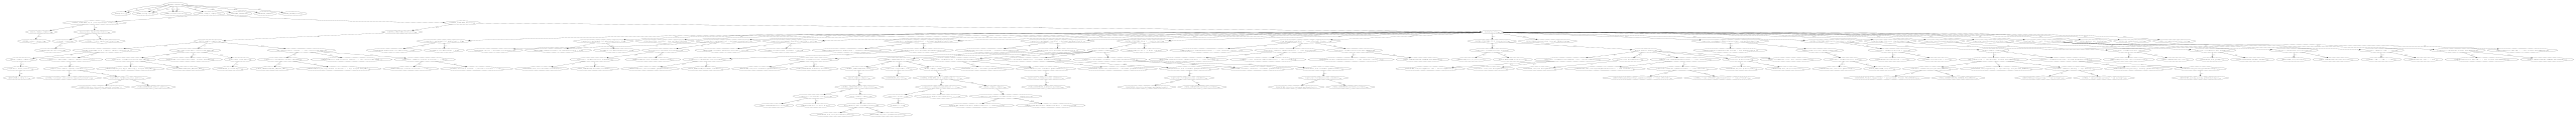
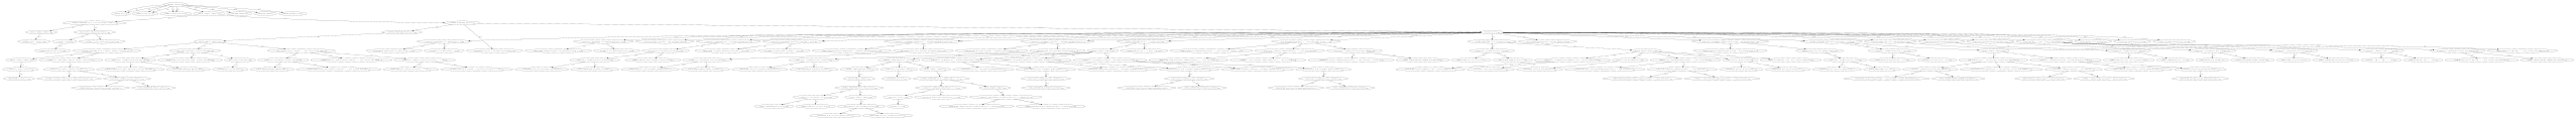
  digraph {
    fontname="Liberation Mono"
    node [fontname="Liberation Mono"]
    edge [fontname="Liberation Mono"]
    n1 [label=<(METHOD,execSQL)<SUB>527</SUB>>]
    n2 [label=<(PARAM,this)<SUB>527</SUB>>]
    n3 [label=<(PARAM,String sql)<SUB>527</SUB>>]
    n4 [label=<(PARAM,PrintStream out)<SUB>527</SUB>>]
    n5 [label=<(BLOCK,&lt;empty&gt;,&lt;empty&gt;)<SUB>527</SUB>>]
    n6 [label=<(MODIFIER,PROTECTED)>]
    n7 [label=<(MODIFIER,VIRTUAL)>]
    n8 [label=<(METHOD_RETURN,void)<SUB>527</SUB>>]
    n9 [label=<(CONTROL_STRUCTURE,IF,if (this.equals(sql.trim())))<SUB>529</SUB>>]
    n10 [label=<(CONTROL_STRUCTURE,TRY,try)<SUB>533</SUB>>]
    n11 [label=<(equals,this.equals(sql.trim()))<SUB>529</SUB>>]
    n12 [label=<(BLOCK,&lt;empty&gt;,&lt;empty&gt;)<SUB>529</SUB>>]
    n13 [label=<(BLOCK,try,try)<SUB>533</SUB>>]
    n14 [label=<(CONTROL_STRUCTURE,CATCH,catch)<SUB>575</SUB>>]
    n15 [label=<(LITERAL,&quot;&quot;,this.equals(sql.trim()))<SUB>529</SUB>>]
    n16 [label=<(trim,sql.trim())<SUB>529</SUB>>]
    n17 [label=<(RETURN,return;,return;)<SUB>530</SUB>>]
    n18 [label=<(IDENTIFIER,sql,sql.trim())<SUB>529</SUB>>]
    n19 [label=<(&lt;operator&gt;.postIncrement,totalSql++)<SUB>534</SUB>>]
    n20 [label=<(log,log(&quot;SQL: &quot; + sql, Project.MSG_VERBOSE))<SUB>535</SUB>>]
    n21 [label=<(LOCAL,boolean ret: boolean)<SUB>537</SUB>>]
    n22 [label=<(LOCAL,int updateCount: int)<SUB>538</SUB>>]
    n23 [label=<(LOCAL,int updateCountTotal: int)<SUB>538</SUB>>]
    n24 [label=<(&lt;operator&gt;.assignment,int updateCount = 0)<SUB>538</SUB>>]
    n25 [label=<(&lt;operator&gt;.assignment,int updateCountTotal = 0)<SUB>538</SUB>>]
    n26 [label=<(LOCAL,ResultSet resultSet: java.sql.ResultSet)<SUB>539</SUB>>]
    n27 [label=<(&lt;operator&gt;.assignment,ResultSet resultSet = null)<SUB>539</SUB>>]
    n28 [label=<(&lt;operator&gt;.assignment,ret = statement.execute(sql))<SUB>541</SUB>>]
    n29 [label=<(&lt;operator&gt;.assignment,updateCount = statement.getUpdateCount())<SUB>542</SUB>>]
    n30 [label=<(&lt;operator&gt;.assignment,resultSet = statement.getResultSet())<SUB>543</SUB>>]
    n31 [label=<(CONTROL_STRUCTURE,DO,do {...} while (ret))<SUB>544</SUB>>]
    n32 [label=<(log,log(updateCountTotal + &quot; rows affected&quot;, Projec...)<SUB>559</SUB>>]
    n33 [label=<(CONTROL_STRUCTURE,IF,if (this.print))<SUB>562</SUB>>]
    n34 [label=<(LOCAL,SQLWarning warning: java.sql.SQLWarning)<SUB>868</SUB>>]
    n35 [label=<(&lt;operator&gt;.assignment,SQLWarning warning = conn.getWarnings())<SUB>568</SUB>>]
    n36 [label=<(CONTROL_STRUCTURE,WHILE,while (warning != null))<SUB>569</SUB>>]
    n37 [label=<(clearWarnings,this.conn.clearWarnings())<SUB>573</SUB>>]
    n38 [label=<(&lt;operator&gt;.postIncrement,goodSql++)<SUB>574</SUB>>]
    n39 [label=<(BLOCK,&lt;empty&gt;,&lt;empty&gt;)<SUB>575</SUB>>]
    n40 [label=<(&lt;operator&gt;.fieldAccess,this.totalSql)<SUB>534</SUB>>]
    n41 [label=<(IDENTIFIER,this,log(&quot;SQL: &quot; + sql, Project.MSG_VERBOSE))<SUB>535</SUB>>]
    n42 [label=<(&lt;operator&gt;.addition,&quot;SQL: &quot; + sql)<SUB>535</SUB>>]
    n43 [label=<(&lt;operator&gt;.fieldAccess,Project.MSG_VERBOSE)<SUB>535</SUB>>]
    n44 [label=<(IDENTIFIER,updateCount,int updateCount = 0)<SUB>538</SUB>>]
    n45 [label=<(LITERAL,0,int updateCount = 0)<SUB>538</SUB>>]
    n46 [label=<(IDENTIFIER,updateCountTotal,int updateCountTotal = 0)<SUB>538</SUB>>]
    n47 [label=<(LITERAL,0,int updateCountTotal = 0)<SUB>538</SUB>>]
    n48 [label=<(IDENTIFIER,resultSet,ResultSet resultSet = null)<SUB>539</SUB>>]
    n49 [label=<(LITERAL,null,ResultSet resultSet = null)<SUB>539</SUB>>]
    n50 [label=<(IDENTIFIER,ret,ret = statement.execute(sql))<SUB>541</SUB>>]
    n51 [label=<(execute,this.statement.execute(sql))<SUB>541</SUB>>]
    n52 [label=<(IDENTIFIER,updateCount,updateCount = statement.getUpdateCount())<SUB>542</SUB>>]
    n53 [label=<(getUpdateCount,this.statement.getUpdateCount())<SUB>542</SUB>>]
    n54 [label=<(IDENTIFIER,resultSet,resultSet = statement.getResultSet())<SUB>543</SUB>>]
    n55 [label=<(getResultSet,this.statement.getResultSet())<SUB>543</SUB>>]
    n56 [label=<(BLOCK,&lt;empty&gt;,&lt;empty&gt;)<SUB>544</SUB>>]
    n57 [label=<(IDENTIFIER,ret,do {...} while (ret))<SUB>557</SUB>>]
    n58 [label=<(IDENTIFIER,this,log(updateCountTotal + &quot; rows affected&quot;, Projec...)<SUB>559</SUB>>]
    n59 [label=<(&lt;operator&gt;.addition,updateCountTotal + &quot; rows affected&quot;)<SUB>559</SUB>>]
    n60 [label=<(&lt;operator&gt;.fieldAccess,Project.MSG_VERBOSE)<SUB>560</SUB>>]
    n61 [label=<(&lt;operator&gt;.fieldAccess,this.print)<SUB>562</SUB>>]
    n62 [label=<(BLOCK,&lt;empty&gt;,&lt;empty&gt;)<SUB>562</SUB>>]
    n63 [label=<(IDENTIFIER,warning,SQLWarning warning = conn.getWarnings())<SUB>568</SUB>>]
    n64 [label=<(getWarnings,this.conn.getWarnings())<SUB>568</SUB>>]
    n65 [label=<(&lt;operator&gt;.notEquals,warning != null)<SUB>569</SUB>>]
    n66 [label=<(BLOCK,&lt;empty&gt;,&lt;empty&gt;)<SUB>569</SUB>>]
    n67 [label=<(&lt;operator&gt;.fieldAccess,this.conn)<SUB>573</SUB>>]
    n68 [label=<(&lt;operator&gt;.fieldAccess,this.goodSql)<SUB>574</SUB>>]
    n69 [label=<(IDENTIFIER,this,totalSql++)>]
    n70 [label=<(FIELD_IDENTIFIER,totalSql,totalSql)<SUB>534</SUB>>]
    n71 [label=<(LITERAL,&quot;SQL: &quot;,&quot;SQL: &quot; + sql)<SUB>535</SUB>>]
    n72 [label=<(IDENTIFIER,sql,&quot;SQL: &quot; + sql)<SUB>535</SUB>>]
    n73 [label=<(IDENTIFIER,Project,log(&quot;SQL: &quot; + sql, Project.MSG_VERBOSE))<SUB>535</SUB>>]
    n74 [label=<(FIELD_IDENTIFIER,MSG_VERBOSE,MSG_VERBOSE)<SUB>535</SUB>>]
    n75 [label=<(&lt;operator&gt;.fieldAccess,this.statement)<SUB>541</SUB>>]
    n76 [label=<(IDENTIFIER,sql,this.statement.execute(sql))<SUB>541</SUB>>]
    n77 [label=<(IDENTIFIER,this,this.statement.execute(sql))>]
    n78 [label=<(FIELD_IDENTIFIER,statement,statement)<SUB>541</SUB>>]
    n79 [label=<(&lt;operator&gt;.fieldAccess,this.statement)<SUB>542</SUB>>]
    n80 [label=<(IDENTIFIER,this,this.statement.getUpdateCount())>]
    n81 [label=<(FIELD_IDENTIFIER,statement,statement)<SUB>542</SUB>>]
    n82 [label=<(&lt;operator&gt;.fieldAccess,this.statement)<SUB>543</SUB>>]
    n83 [label=<(IDENTIFIER,this,this.statement.getResultSet())>]
    n84 [label=<(FIELD_IDENTIFIER,statement,statement)<SUB>543</SUB>>]
    n85 [label=<(CONTROL_STRUCTURE,IF,if (!ret))<SUB>545</SUB>>]
    n86 [label=<(&lt;operator&gt;.assignment,ret = statement.getMoreResults())<SUB>554</SUB>>]
    n87 [label=<(&lt;operator&gt;.assignment,updateCount = statement.getUpdateCount())<SUB>555</SUB>>]
    n88 [label=<(&lt;operator&gt;.assignment,resultSet = statement.getResultSet())<SUB>556</SUB>>]
    n89 [label=<(&lt;operator&gt;.logicalNot,!ret)<SUB>545</SUB>>]
    n90 [label=<(BLOCK,&lt;empty&gt;,&lt;empty&gt;)<SUB>545</SUB>>]
    n91 [label=<(CONTROL_STRUCTURE,ELSE,else)<SUB>549</SUB>>]
    n92 [label=<(IDENTIFIER,ret,ret = statement.getMoreResults())<SUB>554</SUB>>]
    n93 [label=<(getMoreResults,this.statement.getMoreResults())<SUB>554</SUB>>]
    n94 [label=<(IDENTIFIER,updateCount,updateCount = statement.getUpdateCount())<SUB>555</SUB>>]
    n95 [label=<(getUpdateCount,this.statement.getUpdateCount())<SUB>555</SUB>>]
    n96 [label=<(IDENTIFIER,resultSet,resultSet = statement.getResultSet())<SUB>556</SUB>>]
    n97 [label=<(getResultSet,this.statement.getResultSet())<SUB>556</SUB>>]
    n98 [label=<(IDENTIFIER,ret,!ret)<SUB>545</SUB>>]
    n99 [label=<(CONTROL_STRUCTURE,IF,if (updateCount != -1))<SUB>546</SUB>>]
    n100 [label=<(BLOCK,&lt;empty&gt;,&lt;empty&gt;)<SUB>549</SUB>>]
    n101 [label=<(&lt;operator&gt;.notEquals,updateCount != -1)<SUB>546</SUB>>]
    n102 [label=<(BLOCK,&lt;empty&gt;,&lt;empty&gt;)<SUB>546</SUB>>]
    n103 [label=<(IDENTIFIER,updateCount,updateCount != -1)<SUB>546</SUB>>]
    n104 [label=<(&lt;operator&gt;.minus,-1)<SUB>546</SUB>>]
    n105 [label=<(&lt;operator&gt;.assignmentPlus,updateCountTotal += updateCount)<SUB>547</SUB>>]
    n106 [label=<(LITERAL,1,-1)<SUB>546</SUB>>]
    n107 [label=<(IDENTIFIER,updateCountTotal,updateCountTotal += updateCount)<SUB>547</SUB>>]
    n108 [label=<(IDENTIFIER,updateCount,updateCountTotal += updateCount)<SUB>547</SUB>>]
    n109 [label=<(CONTROL_STRUCTURE,IF,if (this.print))<SUB>550</SUB>>]
    n110 [label=<(&lt;operator&gt;.fieldAccess,this.print)<SUB>550</SUB>>]
    n111 [label=<(BLOCK,&lt;empty&gt;,&lt;empty&gt;)<SUB>550</SUB>>]
    n112 [label=<(IDENTIFIER,this,if (this.print))>]
    n113 [label=<(FIELD_IDENTIFIER,print,print)<SUB>550</SUB>>]
    n114 [label=<(printResults,this.printResults(out))<SUB>551</SUB>>]
    n115 [label=<(IDENTIFIER,this,this.printResults(out))<SUB>551</SUB>>]
    n116 [label=<(IDENTIFIER,out,this.printResults(out))<SUB>551</SUB>>]
    n117 [label=<(&lt;operator&gt;.fieldAccess,this.statement)<SUB>554</SUB>>]
    n118 [label=<(FIELD_IDENTIFIER,statement,statement)<SUB>554</SUB>>]
    n119 [label=<(&lt;operator&gt;.fieldAccess,this.statement)<SUB>555</SUB>>]
    n120 [label=<(IDENTIFIER,this,this.statement.getUpdateCount())>]
    n121 [label=<(FIELD_IDENTIFIER,statement,statement)<SUB>555</SUB>>]
    n122 [label=<(&lt;operator&gt;.fieldAccess,this.statement)<SUB>556</SUB>>]
    n123 [label=<(IDENTIFIER,this,this.statement.getResultSet())>]
    n124 [label=<(FIELD_IDENTIFIER,statement,statement)<SUB>556</SUB>>]
    n125 [label=<(IDENTIFIER,updateCountTotal,updateCountTotal + &quot; rows affected&quot;)<SUB>559</SUB>>]
    n126 [label=<(LITERAL,&quot; rows affected&quot;,updateCountTotal + &quot; rows affected&quot;)<SUB>559</SUB>>]
    n127 [label=<(IDENTIFIER,Project,log(updateCountTotal + &quot; rows affected&quot;, Projec...)<SUB>560</SUB>>]
    n128 [label=<(FIELD_IDENTIFIER,MSG_VERBOSE,MSG_VERBOSE)<SUB>560</SUB>>]
    n129 [label=<(IDENTIFIER,this,if (this.print))>]
    n130 [label=<(FIELD_IDENTIFIER,print,print)<SUB>562</SUB>>]
    n131 [label=<(LOCAL,StringBuffer line: java.lang.StringBuffer)<SUB>563</SUB>>]
    n132 [label=<(&lt;operator&gt;.assignment,StringBuffer line = new StringBuffer())<SUB>563</SUB>>]
    n133 [label=<(&lt;init&gt;,new StringBuffer())<SUB>563</SUB>>]
    n134 [label=<(append,line.append(updateCountTotal + &quot; rows affected&quot;))<SUB>564</SUB>>]
    n135 [label=<(println,out.println(line))<SUB>565</SUB>>]
    n136 [label=<(IDENTIFIER,line,StringBuffer line = new StringBuffer())<SUB>563</SUB>>]
    n137 [label=<(&lt;operator&gt;.alloc,new StringBuffer())<SUB>563</SUB>>]
    n138 [label=<(IDENTIFIER,line,new StringBuffer())<SUB>563</SUB>>]
    n139 [label=<(IDENTIFIER,line,line.append(updateCountTotal + &quot; rows affected&quot;))<SUB>564</SUB>>]
    n140 [label=<(&lt;operator&gt;.addition,updateCountTotal + &quot; rows affected&quot;)<SUB>564</SUB>>]
    n141 [label=<(IDENTIFIER,out,out.println(line))<SUB>565</SUB>>]
    n142 [label=<(IDENTIFIER,line,out.println(line))<SUB>565</SUB>>]
    n143 [label=<(IDENTIFIER,updateCountTotal,updateCountTotal + &quot; rows affected&quot;)<SUB>564</SUB>>]
    n144 [label=<(LITERAL,&quot; rows affected&quot;,updateCountTotal + &quot; rows affected&quot;)<SUB>564</SUB>>]
    n145 [label=<(&lt;operator&gt;.fieldAccess,this.conn)<SUB>568</SUB>>]
    n146 [label=<(IDENTIFIER,this,this.conn.getWarnings())>]
    n147 [label=<(FIELD_IDENTIFIER,conn,conn)<SUB>568</SUB>>]
    n148 [label=<(IDENTIFIER,warning,warning != null)<SUB>569</SUB>>]
    n149 [label=<(LITERAL,null,warning != null)<SUB>569</SUB>>]
    n150 [label=<(log,log(warning + &quot; sql warning&quot;, Project.MSG_VERBOSE))<SUB>570</SUB>>]
    n151 [label=<(&lt;operator&gt;.assignment,warning = warning.getNextWarning())<SUB>571</SUB>>]
    n152 [label=<(IDENTIFIER,this,log(warning + &quot; sql warning&quot;, Project.MSG_VERBOSE))<SUB>570</SUB>>]
    n153 [label=<(&lt;operator&gt;.addition,warning + &quot; sql warning&quot;)<SUB>570</SUB>>]
    n154 [label=<(&lt;operator&gt;.fieldAccess,Project.MSG_VERBOSE)<SUB>570</SUB>>]
    n155 [label=<(IDENTIFIER,warning,warning = warning.getNextWarning())<SUB>571</SUB>>]
    n156 [label=<(getNextWarning,warning.getNextWarning())<SUB>571</SUB>>]
    n157 [label=<(IDENTIFIER,warning,warning + &quot; sql warning&quot;)<SUB>570</SUB>>]
    n158 [label=<(LITERAL,&quot; sql warning&quot;,warning + &quot; sql warning&quot;)<SUB>570</SUB>>]
    n159 [label=<(IDENTIFIER,Project,log(warning + &quot; sql warning&quot;, Project.MSG_VERBOSE))<SUB>570</SUB>>]
    n160 [label=<(FIELD_IDENTIFIER,MSG_VERBOSE,MSG_VERBOSE)<SUB>570</SUB>>]
    n161 [label=<(IDENTIFIER,warning,warning.getNextWarning())<SUB>571</SUB>>]
    n162 [label=<(IDENTIFIER,this,this.conn.clearWarnings())>]
    n163 [label=<(FIELD_IDENTIFIER,conn,conn)<SUB>573</SUB>>]
    n164 [label=<(IDENTIFIER,this,goodSql++)>]
    n165 [label=<(FIELD_IDENTIFIER,goodSql,goodSql)<SUB>574</SUB>>]
    n166 [label=<(log,log(&quot;Failed to execute: &quot; + sql, Project.MSG_ERR))<SUB>576</SUB>>]
    n167 [label=<(CONTROL_STRUCTURE,IF,if (!onError.equals(&quot;continue&quot;)))<SUB>577</SUB>>]
    n168 [label=<(log,log(e.toString(), Project.MSG_ERR))<SUB>580</SUB>>]
    n169 [label=<(IDENTIFIER,this,log(&quot;Failed to execute: &quot; + sql, Project.MSG_ERR))<SUB>576</SUB>>]
    n170 [label=<(&lt;operator&gt;.addition,&quot;Failed to execute: &quot; + sql)<SUB>576</SUB>>]
    n171 [label=<(&lt;operator&gt;.fieldAccess,Project.MSG_ERR)<SUB>576</SUB>>]
    n172 [label=<(&lt;operator&gt;.logicalNot,!onError.equals(&quot;continue&quot;))<SUB>577</SUB>>]
    n173 [label=<(BLOCK,&lt;empty&gt;,&lt;empty&gt;)<SUB>577</SUB>>]
    n174 [label=<(IDENTIFIER,this,log(e.toString(), Project.MSG_ERR))<SUB>580</SUB>>]
    n175 [label=<(toString,e.toString())<SUB>580</SUB>>]
    n176 [label=<(&lt;operator&gt;.fieldAccess,Project.MSG_ERR)<SUB>580</SUB>>]
    n177 [label=<(LITERAL,&quot;Failed to execute: &quot;,&quot;Failed to execute: &quot; + sql)<SUB>576</SUB>>]
    n178 [label=<(IDENTIFIER,sql,&quot;Failed to execute: &quot; + sql)<SUB>576</SUB>>]
    n179 [label=<(IDENTIFIER,Project,log(&quot;Failed to execute: &quot; + sql, Project.MSG_ERR))<SUB>576</SUB>>]
    n180 [label=<(FIELD_IDENTIFIER,MSG_ERR,MSG_ERR)<SUB>576</SUB>>]
    n181 [label=<(equals,this.onError.equals(&quot;continue&quot;))<SUB>577</SUB>>]
    n182 [label=<(&lt;operator&gt;.throw,throw e;)<SUB>578</SUB>>]
    n183 [label=<(&lt;operator&gt;.fieldAccess,this.onError)<SUB>577</SUB>>]
    n184 [label=<(LITERAL,&quot;continue&quot;,this.onError.equals(&quot;continue&quot;))<SUB>577</SUB>>]
    n185 [label=<(IDENTIFIER,this,this.onError.equals(&quot;continue&quot;))>]
    n186 [label=<(FIELD_IDENTIFIER,onError,onError)<SUB>577</SUB>>]
    n187 [label=<(IDENTIFIER,e,throw e;)<SUB>578</SUB>>]
    n188 [label=<(IDENTIFIER,e,e.toString())<SUB>580</SUB>>]
    n189 [label=<(IDENTIFIER,Project,log(e.toString(), Project.MSG_ERR))<SUB>580</SUB>>]
    n190 [label=<(FIELD_IDENTIFIER,MSG_ERR,MSG_ERR)<SUB>580</SUB>>]
    n1 -> n2 [label="AST: "]
    n1 -> n2 [label="DDG: "]
    n1 -> n3 [label="AST: "]
    n1 -> n3 [label="DDG: "]
    n1 -> n4 [label="AST: "]
    n1 -> n4 [label="DDG: "]
    n1 -> n5 [label="AST: "]
    n1 -> n6 [label="AST: "]
    n1 -> n7 [label="AST: "]
    n1 -> n8 [label="AST: "]
    n5 -> n9 [label="AST: "]
    n5 -> n10 [label="AST: "]
    n9 -> n11 [label="AST: "]
    n9 -> n12 [label="AST: "]
    n10 -> n13 [label="AST: "]
    n10 -> n14 [label="AST: "]
    n11 -> n15 [label="AST: "]
    n11 -> n16 [label="AST: "]
    n12 -> n17 [label="AST: "]
    n13 -> n19 [label="AST: "]
    n13 -> n20 [label="AST: "]
    n13 -> n21 [label="AST: "]
    n13 -> n22 [label="AST: "]
    n13 -> n23 [label="AST: "]
    n13 -> n24 [label="AST: "]
    n13 -> n25 [label="AST: "]
    n13 -> n26 [label="AST: "]
    n13 -> n27 [label="AST: "]
    n13 -> n28 [label="AST: "]
    n13 -> n29 [label="AST: "]
    n13 -> n30 [label="AST: "]
    n13 -> n31 [label="AST: "]
    n13 -> n32 [label="AST: "]
    n13 -> n33 [label="AST: "]
    n13 -> n34 [label="AST: "]
    n13 -> n35 [label="AST: "]
    n13 -> n36 [label="AST: "]
    n13 -> n37 [label="AST: "]
    n13 -> n38 [label="AST: "]
    n14 -> n39 [label="AST: "]
    n16 -> n18 [label="AST: "]
    n19 -> n40 [label="DDG: "]
    n20 -> n41 [label="AST: "]
    n20 -> n42 [label="AST: "]
    n20 -> n43 [label="AST: "]
    n24 -> n44 [label="AST: "]
    n24 -> n45 [label="AST: "]
    n25 -> n46 [label="AST: "]
    n25 -> n47 [label="AST: "]
    n27 -> n48 [label="AST: "]
    n27 -> n49 [label="AST: "]
-   n28 -> n50 [label="AST: "]
+   n10 -> n50 [label="AST: "]
    n28 -> n51 [label="AST: "]
    n29 -> n52 [label="AST: "]
    n29 -> n53 [label="AST: "]
    n30 -> n54 [label="AST: "]
    n30 -> n55 [label="AST: "]
    n31 -> n56 [label="AST: "]
    n31 -> n57 [label="AST: "]
    n32 -> n58 [label="AST: "]
    n32 -> n59 [label="AST: "]
    n32 -> n60 [label="AST: "]
    n33 -> n61 [label="AST: "]
    n33 -> n62 [label="AST: "]
    n35 -> n63 [label="AST: "]
    n35 -> n64 [label="AST: "]
    n36 -> n65 [label="AST: "]
    n36 -> n66 [label="AST: "]
    n37 -> n67 [label="AST: "]
    n38 -> n68 [label="AST: "]
    n39 -> n166 [label="AST: "]
    n39 -> n167 [label="AST: "]
    n39 -> n168 [label="AST: "]
    n40 -> n69 [label="AST: "]
    n40 -> n70 [label="AST: "]
    n42 -> n71 [label="AST: "]
    n42 -> n72 [label="AST: "]
    n43 -> n73 [label="AST: "]
    n43 -> n74 [label="AST: "]
    n51 -> n75 [label="AST: "]
    n51 -> n76 [label="AST: "]
    n53 -> n79 [label="AST: "]
    n55 -> n82 [label="AST: "]
    n56 -> n85 [label="AST: "]
    n56 -> n86 [label="AST: "]
    n56 -> n87 [label="AST: "]
    n56 -> n88 [label="AST: "]
    n59 -> n125 [label="AST: "]
    n59 -> n126 [label="AST: "]
    n60 -> n127 [label="AST: "]
    n60 -> n128 [label="AST: "]
    n61 -> n129 [label="AST: "]
    n61 -> n130 [label="AST: "]
    n62 -> n131 [label="AST: "]
    n62 -> n132 [label="AST: "]
    n62 -> n133 [label="AST: "]
    n62 -> n134 [label="AST: "]
    n62 -> n135 [label="AST: "]
    n64 -> n145 [label="AST: "]
    n65 -> n148 [label="AST: "]
    n65 -> n149 [label="AST: "]
    n66 -> n150 [label="AST: "]
    n66 -> n151 [label="AST: "]
    n67 -> n162 [label="AST: "]
    n67 -> n163 [label="AST: "]
    n68 -> n164 [label="AST: "]
    n68 -> n165 [label="AST: "]
    n75 -> n77 [label="AST: "]
    n75 -> n78 [label="AST: "]
    n79 -> n80 [label="AST: "]
    n79 -> n81 [label="AST: "]
    n82 -> n83 [label="AST: "]
    n82 -> n84 [label="AST: "]
    n85 -> n89 [label="AST: "]
    n85 -> n90 [label="AST: "]
    n85 -> n91 [label="AST: "]
    n86 -> n92 [label="AST: "]
    n86 -> n93 [label="AST: "]
    n87 -> n94 [label="AST: "]
    n87 -> n95 [label="AST: "]
    n88 -> n96 [label="AST: "]
    n88 -> n97 [label="AST: "]
    n89 -> n98 [label="AST: "]
    n90 -> n99 [label="AST: "]
    n91 -> n100 [label="AST: "]
    n93 -> n117 [label="AST: "]
    n95 -> n119 [label="AST: "]
    n97 -> n122 [label="AST: "]
    n99 -> n101 [label="AST: "]
    n99 -> n102 [label="AST: "]
    n100 -> n109 [label="AST: "]
    n101 -> n103 [label="AST: "]
    n101 -> n104 [label="AST: "]
    n102 -> n105 [label="AST: "]
    n104 -> n106 [label="AST: "]
    n105 -> n107 [label="AST: "]
    n105 -> n108 [label="AST: "]
    n109 -> n110 [label="AST: "]
    n109 -> n111 [label="AST: "]
    n110 -> n112 [label="AST: "]
    n110 -> n113 [label="AST: "]
    n111 -> n114 [label="AST: "]
    n114 -> n115 [label="AST: "]
    n114 -> n116 [label="AST: "]
    n117 -> n118 [label="AST: "]
    n119 -> n120 [label="AST: "]
    n119 -> n121 [label="AST: "]
    n122 -> n123 [label="AST: "]
    n122 -> n124 [label="AST: "]
    n132 -> n136 [label="AST: "]
    n132 -> n137 [label="AST: "]
    n133 -> n138 [label="AST: "]
    n134 -> n139 [label="AST: "]
    n134 -> n140 [label="AST: "]
    n135 -> n141 [label="AST: "]
    n135 -> n142 [label="AST: "]
    n140 -> n143 [label="AST: "]
    n140 -> n144 [label="AST: "]
    n145 -> n146 [label="AST: "]
    n145 -> n147 [label="AST: "]
    n150 -> n152 [label="AST: "]
    n150 -> n153 [label="AST: "]
    n150 -> n154 [label="AST: "]
    n151 -> n155 [label="AST: "]
    n151 -> n156 [label="AST: "]
    n153 -> n157 [label="AST: "]
    n153 -> n158 [label="AST: "]
    n154 -> n159 [label="AST: "]
    n154 -> n160 [label="AST: "]
    n156 -> n161 [label="AST: "]
    n166 -> n169 [label="AST: "]
    n166 -> n170 [label="AST: "]
    n166 -> n171 [label="AST: "]
    n167 -> n172 [label="AST: "]
    n167 -> n173 [label="AST: "]
    n168 -> n174 [label="AST: "]
    n168 -> n175 [label="AST: "]
    n168 -> n176 [label="AST: "]
    n170 -> n177 [label="AST: "]
    n170 -> n178 [label="AST: "]
    n171 -> n179 [label="AST: "]
    n171 -> n180 [label="AST: "]
    n172 -> n181 [label="AST: "]
    n173 -> n182 [label="AST: "]
    n175 -> n188 [label="AST: "]
    n176 -> n189 [label="AST: "]
    n176 -> n190 [label="AST: "]
    n181 -> n183 [label="AST: "]
    n181 -> n184 [label="AST: "]
    n182 -> n187 [label="AST: "]
    n183 -> n185 [label="AST: "]
    n183 -> n186 [label="AST: "]
  }
